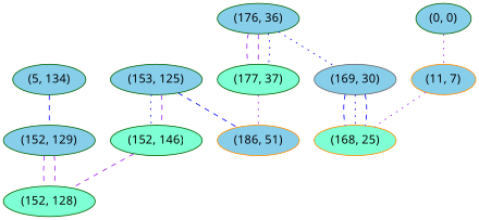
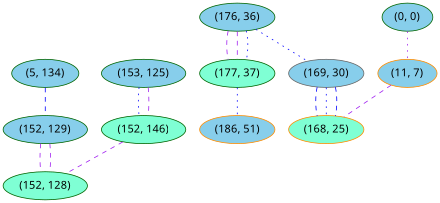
  graph {
    fontname="Noto Sans"
    node [color=darkgreen fillcolor=skyblue fontname="Noto Sans" style=filled]
    edge [color=blue fontname="Noto Sans" style=dashed weight=1]
    n1 [fillcolor=aquamarine label="(152, 146)"]
    "(153, 125)"
    "(186, 51)" [color=darkorange]
    "(152, 128)" [fillcolor=aquamarine]
    "(11, 7)" [color=darkorange]
    "(0, 0)"
    n7 [color=darkorange fillcolor=aquamarine label="(168, 25)"]
    "(5, 134)"
    "(152, 129)"
    "(177, 37)" [fillcolor=aquamarine]
    "(176, 36)"
    "(169, 30)" [color=gray40]
    n1 -- "(152, 128)" [color=purple]
    "(153, 125)" -- n1 [style=dotted]
    "(153, 125)" -- n1 [color=purple]
-   "(153, 125)" -- "(186, 51)"
-   "(11, 7)" -- n7 [color=purple style=dotted]
+   "(11, 7)" -- n7 [color=purple]
    "(0, 0)" -- "(11, 7)" [color=purple style=dotted weight=4]
    "(5, 134)" -- "(152, 129)"
    "(152, 129)" -- "(152, 128)" [color=purple weight=2]
    "(152, 129)" -- "(152, 128)" [color=purple]
-   "(177, 37)" -- "(186, 51)" [color=purple style=dotted]
+   "(177, 37)" -- "(186, 51)" [style=dotted]
    "(176, 36)" -- "(177, 37)" [color=purple]
    "(176, 36)" -- "(177, 37)" [color=purple]
    "(176, 36)" -- "(177, 37)" [style=dotted]
    "(176, 36)" -- "(169, 30)" [style=dotted]
    "(169, 30)" -- n7
    "(169, 30)" -- n7 [style=dotted]
    "(169, 30)" -- n7
  }
